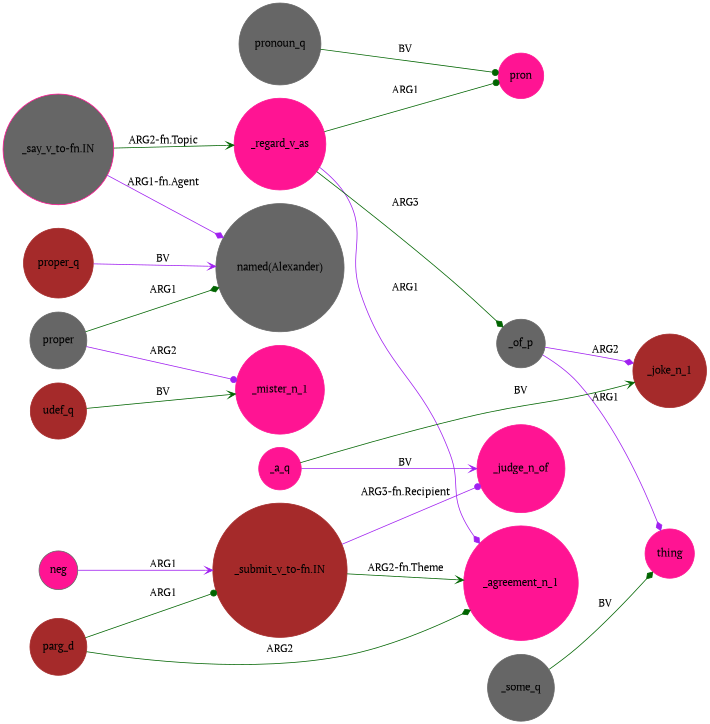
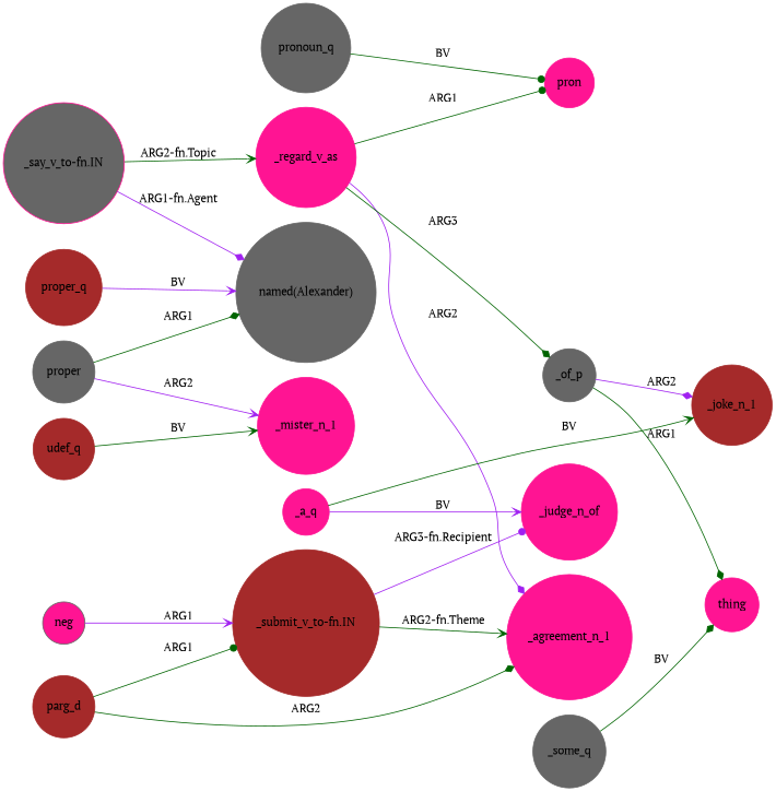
  digraph {
    fontname="PT Serif"
    rankdir=LR
    node [color=deeppink fontname="PT Serif" shape=circle style=filled]
    edge [arrowhead=diamond color=darkgreen fontname="PT Serif"]
    proper_q [color=brown]
    "named(Alexander)" [color=gray40]
    "_say_v_to-fn.IN" [fillcolor=gray40]
    _regard_v_as
    pron
    _agreement_n_1
    _of_p [color=gray40]
    _some_q [color=gray40]
    thing
    n10 [color=gray40 label=proper]
    _mister_n_1
    udef_q [color=brown]
    _joke_n_1 [color=brown]
    _a_q
    _judge_n_of
    "_submit_v_to-fn.IN" [color=brown]
    pronoun_q [color=gray40]
    parg_d [color=brown]
    neg [color=gray40 fillcolor=deeppink]
    proper_q -> "named(Alexander)" [arrowhead=vee color=purple label=BV]
    "_say_v_to-fn.IN" -> "named(Alexander)" [color=purple label="ARG1-fn.Agent"]
    "_say_v_to-fn.IN" -> _regard_v_as [arrowhead=vee label="ARG2-fn.Topic"]
    _regard_v_as -> pron [arrowhead=dot label=ARG1]
-   _regard_v_as -> _agreement_n_1 [color=purple label=ARG1]
+   _regard_v_as -> _agreement_n_1 [color=purple label=ARG2]
    _regard_v_as -> _of_p [label=ARG3]
-   _of_p -> thing [color=purple label=ARG1]
+   _of_p -> thing [label=ARG1]
    _of_p -> _joke_n_1 [color=purple label=ARG2]
    _some_q -> thing [label=BV]
    n10 -> "named(Alexander)" [label=ARG1]
-   n10 -> _mister_n_1 [arrowhead=dot color=purple label=ARG2]
+   n10 -> _mister_n_1 [arrowhead=vee color=purple label=ARG2]
    udef_q -> _mister_n_1 [arrowhead=vee label=BV]
    _a_q -> _joke_n_1 [arrowhead=vee label=BV]
    _a_q -> _judge_n_of [arrowhead=vee color=purple label=BV]
    "_submit_v_to-fn.IN" -> _agreement_n_1 [arrowhead=vee label="ARG2-fn.Theme"]
    "_submit_v_to-fn.IN" -> _judge_n_of [arrowhead=dot color=purple label="ARG3-fn.Recipient"]
    pronoun_q -> pron [arrowhead=dot label=BV]
    parg_d -> _agreement_n_1 [label=ARG2]
    parg_d -> "_submit_v_to-fn.IN" [arrowhead=dot label=ARG1]
    neg -> "_submit_v_to-fn.IN" [arrowhead=vee color=purple label=ARG1]
  }
